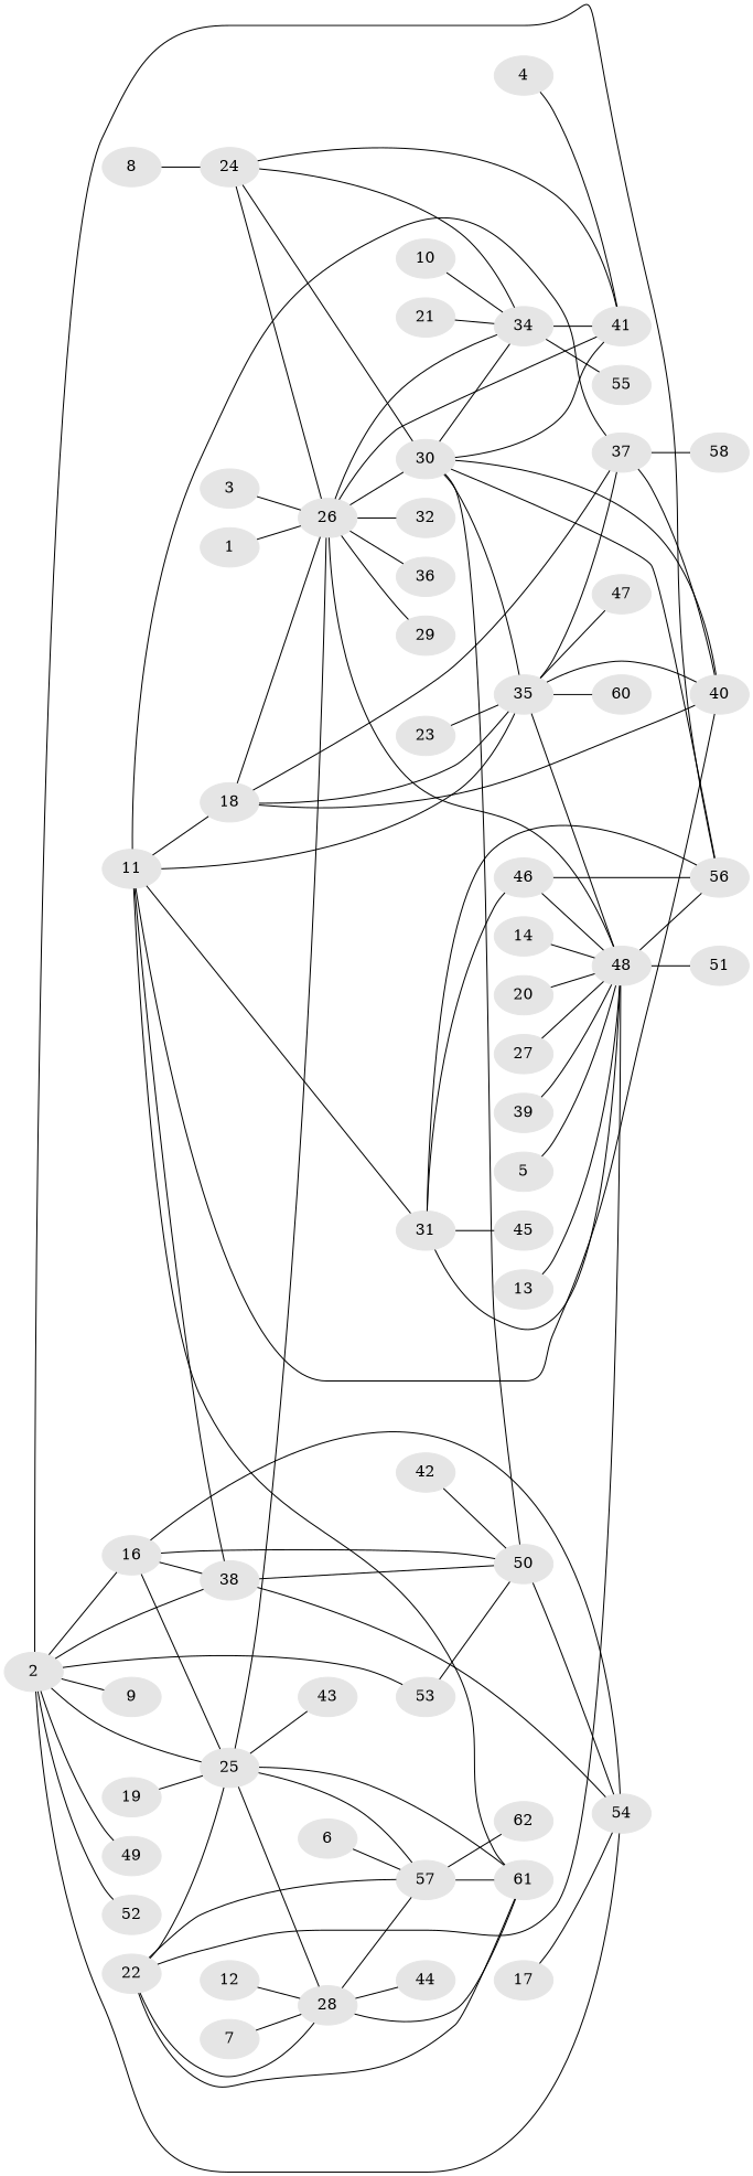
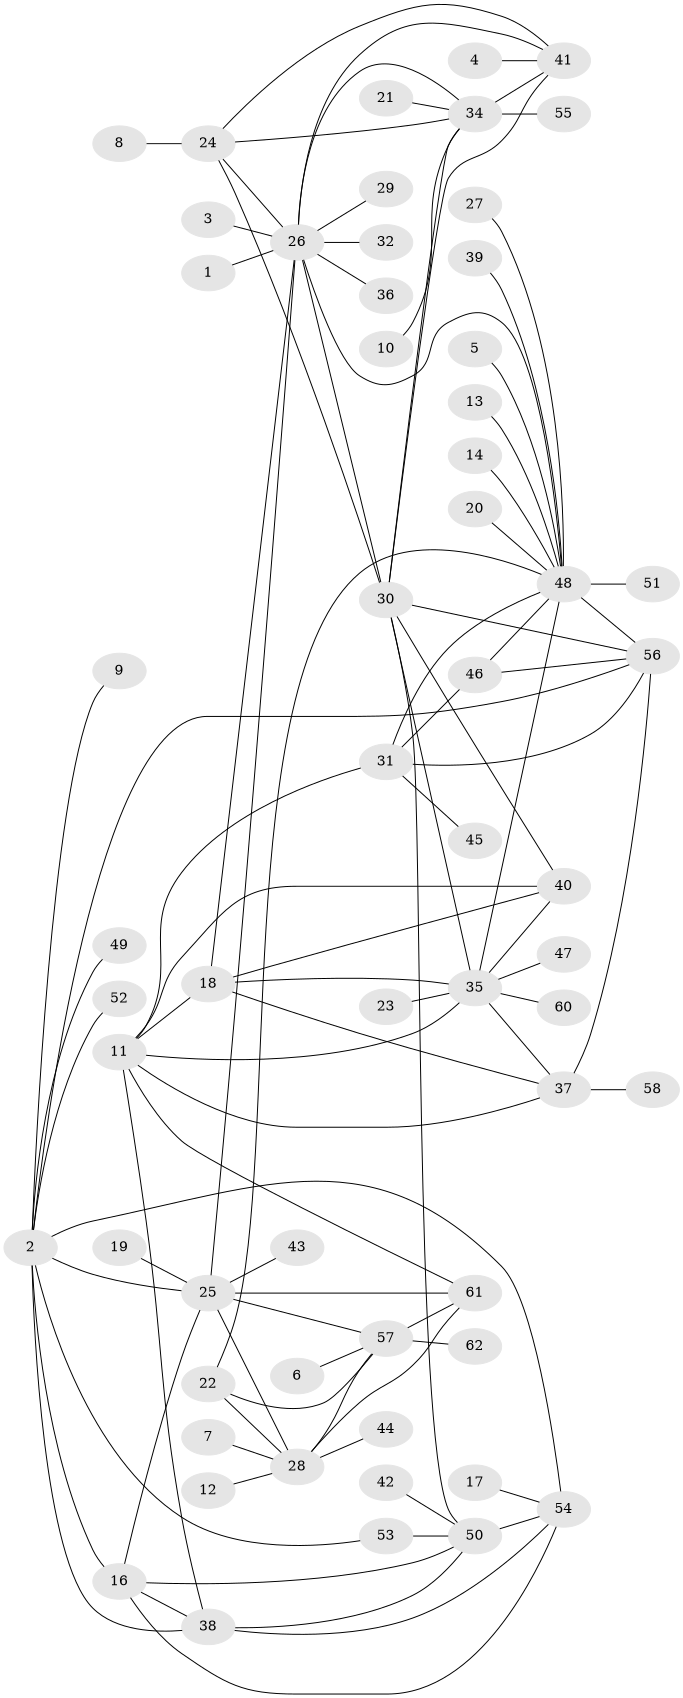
  graph {
    rankdir=LR
    node [color=gray90 style=filled]
    edge [weight=1.0]
    1
    26
    41
    48
    34
    30
    29
    32
    36
    2
    9
    16
    25
    38
    49
    52
    53
    54
    56
    50
    57
    28
    61
    43
    3
    4
    5
    51
    6
    62
    7
    44
    8
    24
    10
    55
    11
    18
    31
    35
    37
    40
    45
    46
    47
    60
    58
    12
    13
    14
    17
    19
    20
    21
    22
    23
    27
    39
    42
    1 -- 26
    26 -- 41 [weight=2.0]
    26 -- 48
    26 -- 34
    26 -- 30
    26 -- 29
    26 -- 32
    26 -- 36
    48 -- 56 [weight=3.0]
    48 -- 51
    34 -- 41 [weight=2.0]
    34 -- 55
    30 -- 41 [weight=2.0]
    30 -- 34
    30 -- 56
    30 -- 50
    30 -- 35
    30 -- 40
    2 -- 9
    2 -- 16 [weight=2.0]
    2 -- 25
    2 -- 38 [weight=2.0]
    2 -- 49
    2 -- 52
    2 -- 53
    2 -- 54 [weight=2.0]
    2 -- 56
    16 -- 25
    16 -- 38
    16 -- 54
    16 -- 50
    25 -- 26
    25 -- 57
    25 -- 28
    25 -- 61
    25 -- 43
    38 -- 54
    38 -- 50
    53 -- 50 [weight=2.0]
    50 -- 54
    57 -- 61
    57 -- 62
    28 -- 57
    28 -- 61
    28 -- 44
    3 -- 26
    4 -- 41
    5 -- 48
    6 -- 57
    7 -- 28
    8 -- 24
    24 -- 26
    24 -- 41 [weight=2.0]
    24 -- 34
    24 -- 30
    10 -- 34
    11 -- 38
    11 -- 61
    11 -- 18 [weight=2.0]
    11 -- 31
    11 -- 35 [weight=2.0]
    11 -- 37 [weight=2.0]
    11 -- 40 [weight=2.0]
    18 -- 26
    18 -- 35
    18 -- 37
    18 -- 40
    31 -- 48 [weight=3.0]
    31 -- 56
    31 -- 45
    31 -- 46
    35 -- 48
    35 -- 37
    35 -- 40
    35 -- 47
    35 -- 60
-   37 -- 40
+   37 -- 56
    37 -- 58
    46 -- 48 [weight=3.0]
    46 -- 56
    12 -- 28
    13 -- 48
    14 -- 48
    17 -- 54
    19 -- 25
    20 -- 48
    21 -- 34
    22 -- 48
-   22 -- 25 [weight=2.0]
    22 -- 57 [weight=2.0]
    22 -- 28 [weight=2.0]
-   22 -- 61 [weight=2.0]
    23 -- 35
    27 -- 48
    39 -- 48
    42 -- 50
  }
